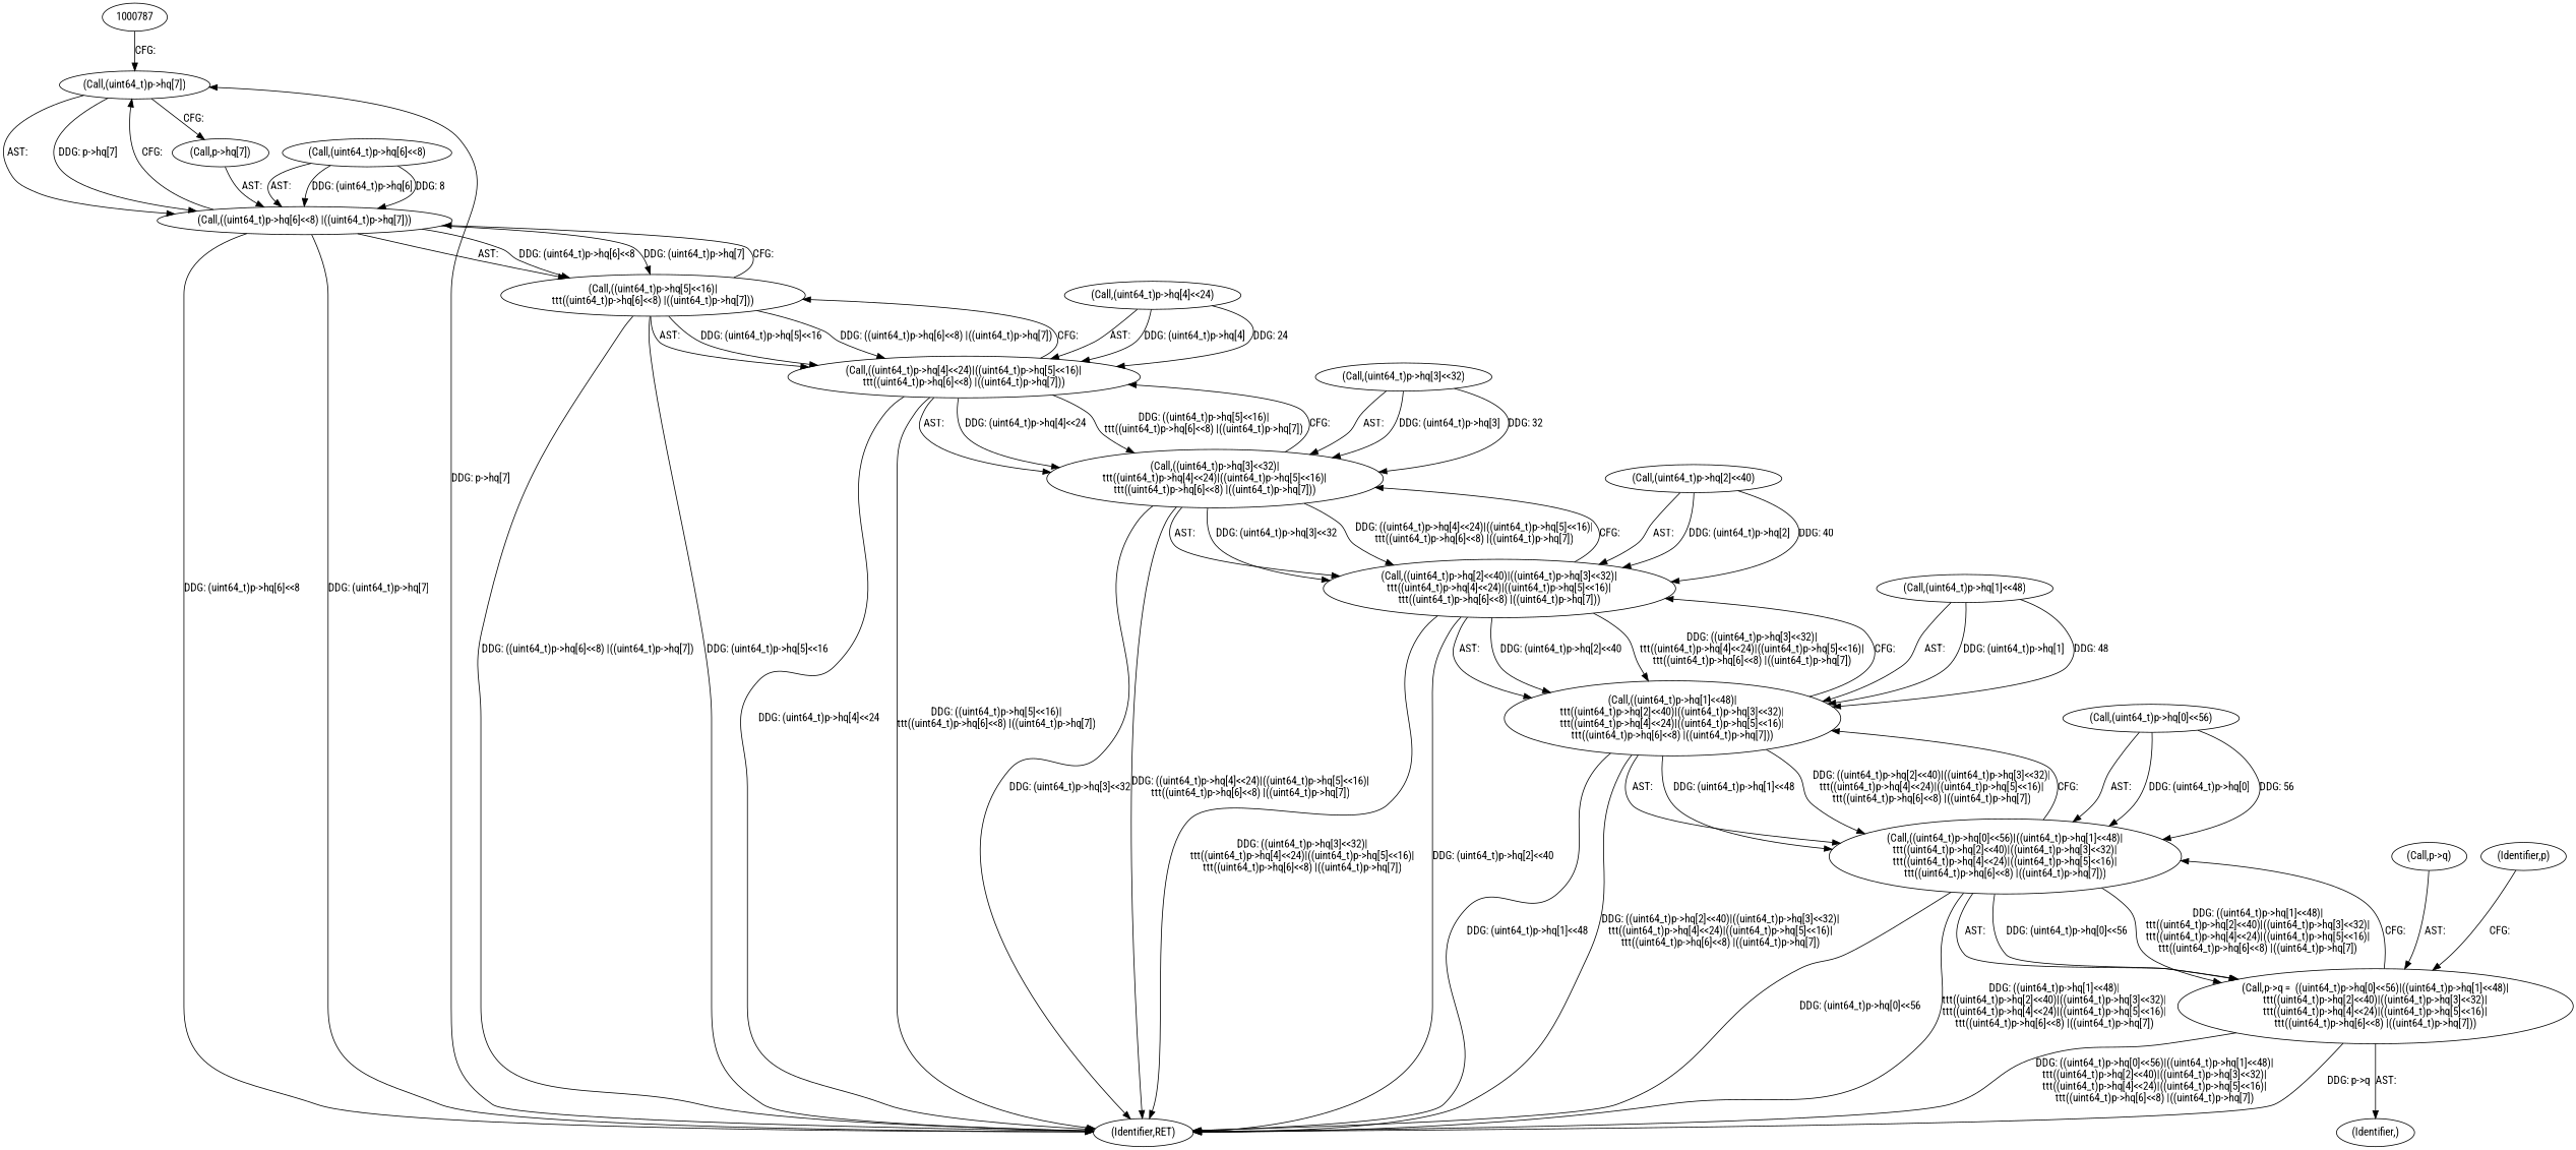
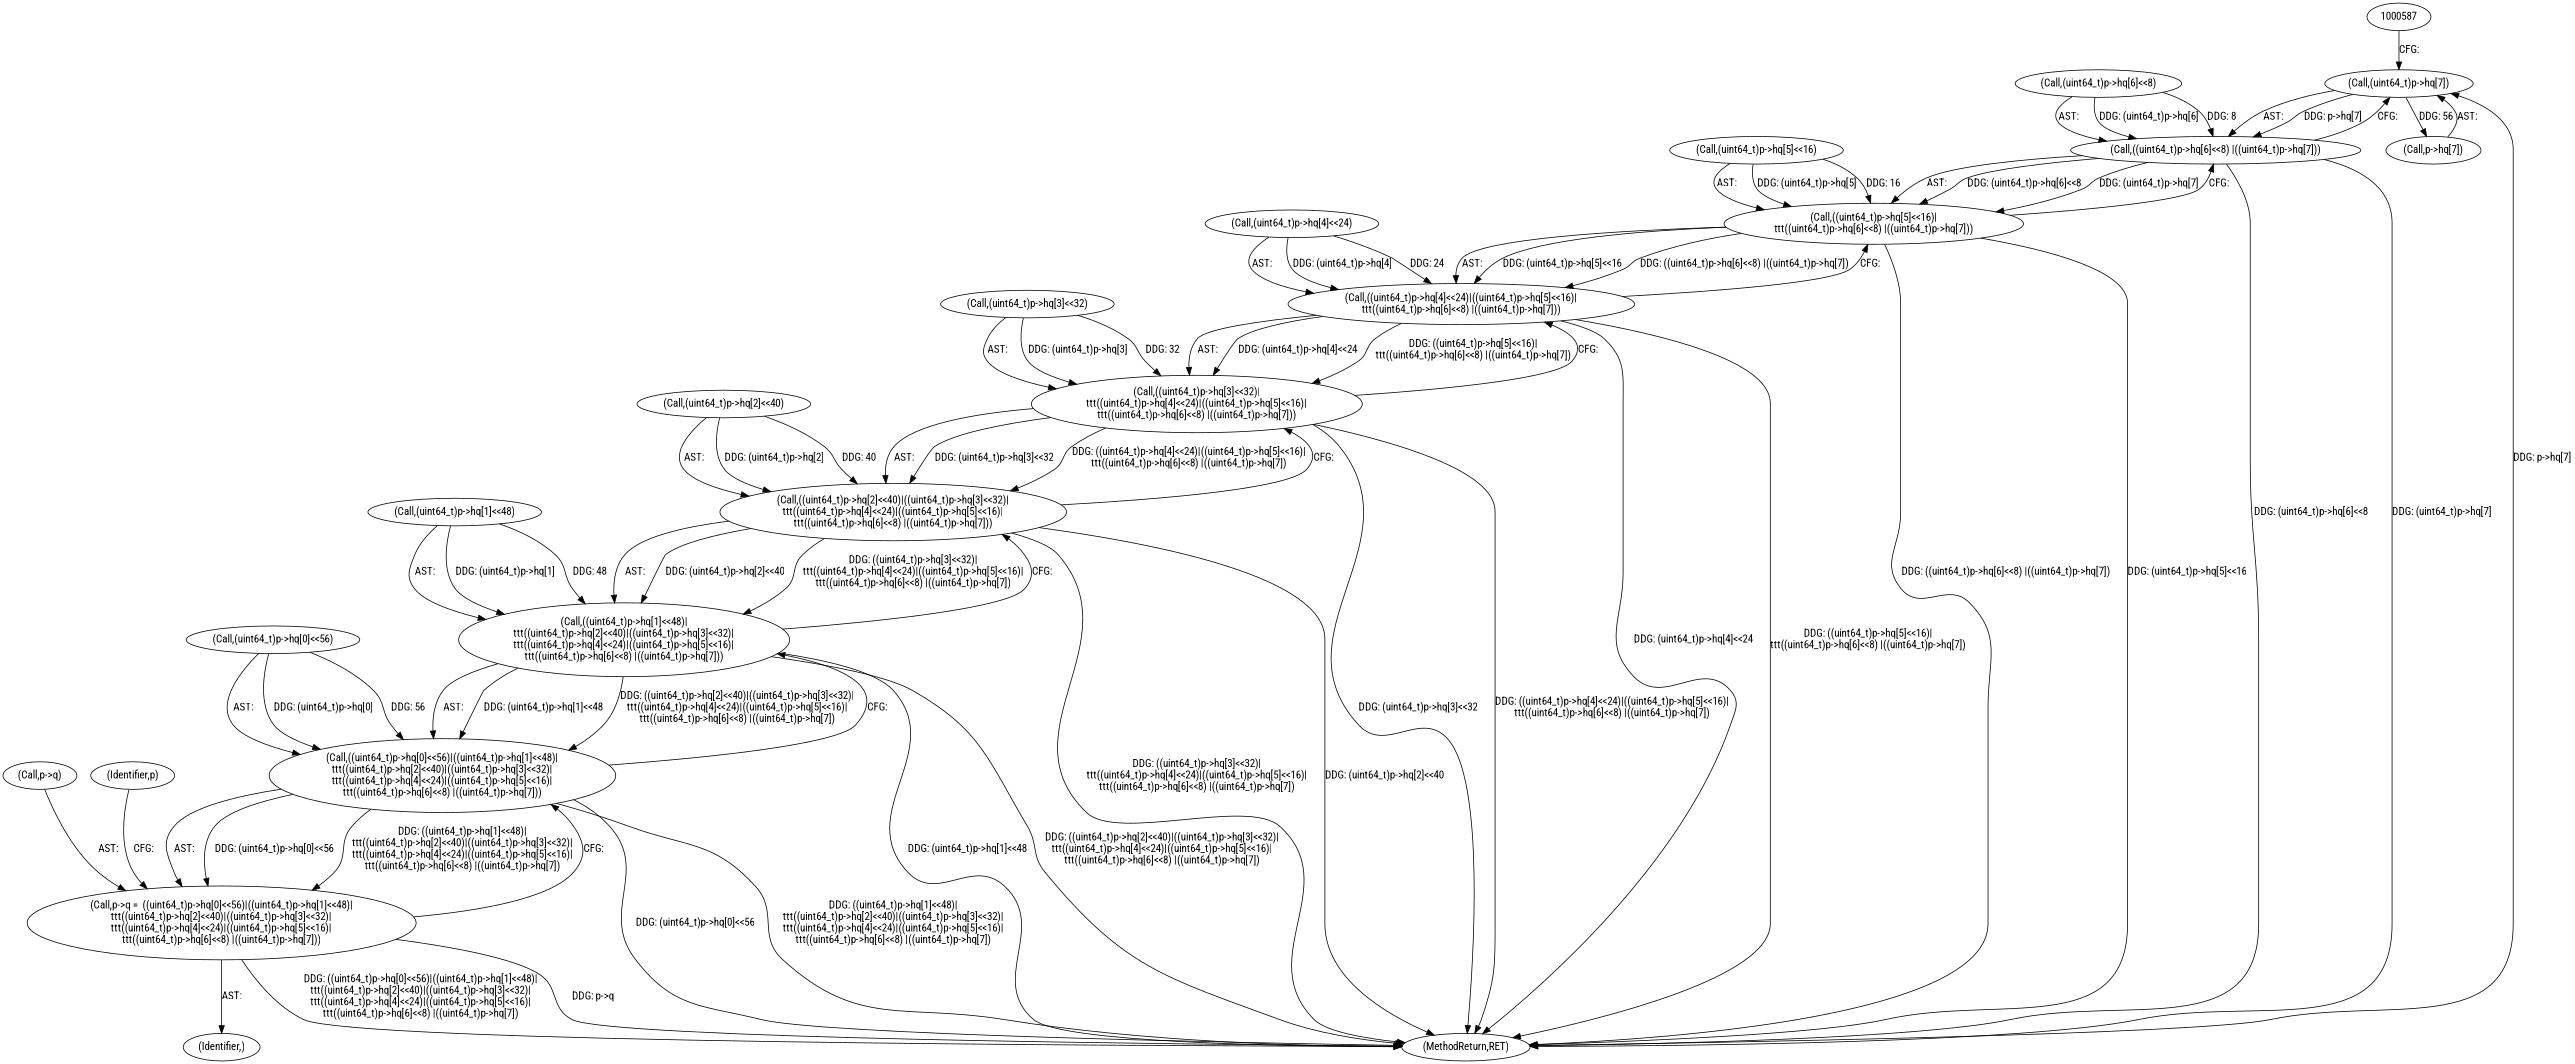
  digraph {
    fontname="Roboto Condensed"
    node [fontname="Roboto Condensed"]
    edge [fontname="Roboto Condensed"]
    n1 [label="(Call,(uint64_t)p->hq[7])"]
    n2 [label="(Call,((uint64_t)p->hq[6]<<8) |((uint64_t)p->hq[7]))"]
    n3 [label="(Call,p->hq[7])"]
-   n4 [label="(Identifier,RET)"]
+   n4 [label="(MethodReturn,RET)"]
    n5 [label="(Call,((uint64_t)p->hq[5]<<16)|\n\t\t\t((uint64_t)p->hq[6]<<8) |((uint64_t)p->hq[7]))"]
    n6 [label="(Call,((uint64_t)p->hq[4]<<24)|((uint64_t)p->hq[5]<<16)|\n\t\t\t((uint64_t)p->hq[6]<<8) |((uint64_t)p->hq[7]))"]
    n7 [label="(Call,((uint64_t)p->hq[3]<<32)|\n\t\t\t((uint64_t)p->hq[4]<<24)|((uint64_t)p->hq[5]<<16)|\n\t\t\t((uint64_t)p->hq[6]<<8) |((uint64_t)p->hq[7]))"]
    n8 [label="(Call,((uint64_t)p->hq[2]<<40)|((uint64_t)p->hq[3]<<32)|\n\t\t\t((uint64_t)p->hq[4]<<24)|((uint64_t)p->hq[5]<<16)|\n\t\t\t((uint64_t)p->hq[6]<<8) |((uint64_t)p->hq[7]))"]
    n9 [label="(Call,((uint64_t)p->hq[1]<<48)|\n\t\t\t((uint64_t)p->hq[2]<<40)|((uint64_t)p->hq[3]<<32)|\n\t\t\t((uint64_t)p->hq[4]<<24)|((uint64_t)p->hq[5]<<16)|\n\t\t\t((uint64_t)p->hq[6]<<8) |((uint64_t)p->hq[7]))"]
    n10 [label="(Call,((uint64_t)p->hq[0]<<56)|((uint64_t)p->hq[1]<<48)|\n\t\t\t((uint64_t)p->hq[2]<<40)|((uint64_t)p->hq[3]<<32)|\n\t\t\t((uint64_t)p->hq[4]<<24)|((uint64_t)p->hq[5]<<16)|\n\t\t\t((uint64_t)p->hq[6]<<8) |((uint64_t)p->hq[7]))"]
    n11 [label="(Call,p->q =  ((uint64_t)p->hq[0]<<56)|((uint64_t)p->hq[1]<<48)|\n\t\t\t((uint64_t)p->hq[2]<<40)|((uint64_t)p->hq[3]<<32)|\n\t\t\t((uint64_t)p->hq[4]<<24)|((uint64_t)p->hq[5]<<16)|\n\t\t\t((uint64_t)p->hq[6]<<8) |((uint64_t)p->hq[7]))"]
    n12 [label="(Identifier,)"]
    n13 [label="(Call,(uint64_t)p->hq[2]<<40)"]
    n14 [label="(Call,(uint64_t)p->hq[0]<<56)"]
    n15 [label="(Call,(uint64_t)p->hq[1]<<48)"]
    n16 [label="(Call,p->q)"]
    n17 [label="(Call,(uint64_t)p->hq[3]<<32)"]
+   n18 [label="(Call,(uint64_t)p->hq[5]<<16)"]
    n19 [label="(Call,(uint64_t)p->hq[6]<<8)"]
    n20 [label="(Call,(uint64_t)p->hq[4]<<24)"]
    n21 [label="(Identifier,p)"]
-   1000787
+   1000787 [label=1000587]
    n1 -> n2 [label="AST: "]
    n1 -> n2 [label="DDG: p->hq[7]"]
-   n1 -> n3 [label="CFG: "]
+   n1 -> n3 [label="DDG: 56"]
    n2 -> n1 [label="CFG: "]
    n2 -> n4 [label="DDG: (uint64_t)p->hq[6]<<8"]
    n2 -> n4 [label="DDG: (uint64_t)p->hq[7]"]
    n2 -> n5 [label="AST: "]
    n2 -> n5 [label="DDG: (uint64_t)p->hq[6]<<8"]
    n2 -> n5 [label="DDG: (uint64_t)p->hq[7]"]
-   n3 -> n2 [label="AST: "]
+   n3 -> n1 [label="AST: "]
    n4 -> n1 [label="DDG: p->hq[7]"]
    n5 -> n2 [label="CFG: "]
    n5 -> n4 [label="DDG: ((uint64_t)p->hq[6]<<8) |((uint64_t)p->hq[7])"]
    n5 -> n4 [label="DDG: (uint64_t)p->hq[5]<<16"]
    n5 -> n6 [label="AST: "]
    n5 -> n6 [label="DDG: (uint64_t)p->hq[5]<<16"]
    n5 -> n6 [label="DDG: ((uint64_t)p->hq[6]<<8) |((uint64_t)p->hq[7])"]
    n6 -> n4 [label="DDG: (uint64_t)p->hq[4]<<24"]
    n6 -> n4 [label="DDG: ((uint64_t)p->hq[5]<<16)|\n\t\t\t((uint64_t)p->hq[6]<<8) |((uint64_t)p->hq[7])"]
    n6 -> n5 [label="CFG: "]
    n6 -> n7 [label="AST: "]
    n6 -> n7 [label="DDG: (uint64_t)p->hq[4]<<24"]
    n6 -> n7 [label="DDG: ((uint64_t)p->hq[5]<<16)|\n\t\t\t((uint64_t)p->hq[6]<<8) |((uint64_t)p->hq[7])"]
    n7 -> n4 [label="DDG: (uint64_t)p->hq[3]<<32"]
    n7 -> n4 [label="DDG: ((uint64_t)p->hq[4]<<24)|((uint64_t)p->hq[5]<<16)|\n\t\t\t((uint64_t)p->hq[6]<<8) |((uint64_t)p->hq[7])"]
    n7 -> n6 [label="CFG: "]
    n7 -> n8 [label="AST: "]
    n7 -> n8 [label="DDG: (uint64_t)p->hq[3]<<32"]
    n7 -> n8 [label="DDG: ((uint64_t)p->hq[4]<<24)|((uint64_t)p->hq[5]<<16)|\n\t\t\t((uint64_t)p->hq[6]<<8) |((uint64_t)p->hq[7])"]
    n8 -> n4 [label="DDG: ((uint64_t)p->hq[3]<<32)|\n\t\t\t((uint64_t)p->hq[4]<<24)|((uint64_t)p->hq[5]<<16)|\n\t\t\t((uint64_t)p->hq[6]<<8) |((uint64_t)p->hq[7])"]
    n8 -> n4 [label="DDG: (uint64_t)p->hq[2]<<40"]
    n8 -> n7 [label="CFG: "]
    n8 -> n9 [label="AST: "]
    n8 -> n9 [label="DDG: (uint64_t)p->hq[2]<<40"]
    n8 -> n9 [label="DDG: ((uint64_t)p->hq[3]<<32)|\n\t\t\t((uint64_t)p->hq[4]<<24)|((uint64_t)p->hq[5]<<16)|\n\t\t\t((uint64_t)p->hq[6]<<8) |((uint64_t)p->hq[7])"]
    n9 -> n4 [label="DDG: (uint64_t)p->hq[1]<<48"]
    n9 -> n4 [label="DDG: ((uint64_t)p->hq[2]<<40)|((uint64_t)p->hq[3]<<32)|\n\t\t\t((uint64_t)p->hq[4]<<24)|((uint64_t)p->hq[5]<<16)|\n\t\t\t((uint64_t)p->hq[6]<<8) |((uint64_t)p->hq[7])"]
    n9 -> n8 [label="CFG: "]
    n9 -> n10 [label="AST: "]
    n9 -> n10 [label="DDG: (uint64_t)p->hq[1]<<48"]
    n9 -> n10 [label="DDG: ((uint64_t)p->hq[2]<<40)|((uint64_t)p->hq[3]<<32)|\n\t\t\t((uint64_t)p->hq[4]<<24)|((uint64_t)p->hq[5]<<16)|\n\t\t\t((uint64_t)p->hq[6]<<8) |((uint64_t)p->hq[7])"]
    n10 -> n4 [label="DDG: (uint64_t)p->hq[0]<<56"]
    n10 -> n4 [label="DDG: ((uint64_t)p->hq[1]<<48)|\n\t\t\t((uint64_t)p->hq[2]<<40)|((uint64_t)p->hq[3]<<32)|\n\t\t\t((uint64_t)p->hq[4]<<24)|((uint64_t)p->hq[5]<<16)|\n\t\t\t((uint64_t)p->hq[6]<<8) |((uint64_t)p->hq[7])"]
    n10 -> n9 [label="CFG: "]
    n10 -> n11 [label="AST: "]
    n10 -> n11 [label="DDG: (uint64_t)p->hq[0]<<56"]
    n10 -> n11 [label="DDG: ((uint64_t)p->hq[1]<<48)|\n\t\t\t((uint64_t)p->hq[2]<<40)|((uint64_t)p->hq[3]<<32)|\n\t\t\t((uint64_t)p->hq[4]<<24)|((uint64_t)p->hq[5]<<16)|\n\t\t\t((uint64_t)p->hq[6]<<8) |((uint64_t)p->hq[7])"]
    n11 -> n4 [label="DDG: ((uint64_t)p->hq[0]<<56)|((uint64_t)p->hq[1]<<48)|\n\t\t\t((uint64_t)p->hq[2]<<40)|((uint64_t)p->hq[3]<<32)|\n\t\t\t((uint64_t)p->hq[4]<<24)|((uint64_t)p->hq[5]<<16)|\n\t\t\t((uint64_t)p->hq[6]<<8) |((uint64_t)p->hq[7])"]
    n11 -> n4 [label="DDG: p->q"]
    n11 -> n10 [label="CFG: "]
    n11 -> n12 [label="AST: "]
    n13 -> n8 [label="AST: "]
    n13 -> n8 [label="DDG: (uint64_t)p->hq[2]"]
    n13 -> n8 [label="DDG: 40"]
    n14 -> n10 [label="AST: "]
    n14 -> n10 [label="DDG: (uint64_t)p->hq[0]"]
    n14 -> n10 [label="DDG: 56"]
    n15 -> n9 [label="AST: "]
    n15 -> n9 [label="DDG: (uint64_t)p->hq[1]"]
    n15 -> n9 [label="DDG: 48"]
    n16 -> n11 [label="AST: "]
    n17 -> n7 [label="AST: "]
    n17 -> n7 [label="DDG: (uint64_t)p->hq[3]"]
    n17 -> n7 [label="DDG: 32"]
+   n18 -> n5 [label="AST: "]
+   n18 -> n5 [label="DDG: (uint64_t)p->hq[5]"]
+   n18 -> n5 [label="DDG: 16"]
    n19 -> n2 [label="AST: "]
    n19 -> n2 [label="DDG: (uint64_t)p->hq[6]"]
    n19 -> n2 [label="DDG: 8"]
    n20 -> n6 [label="AST: "]
    n20 -> n6 [label="DDG: (uint64_t)p->hq[4]"]
    n20 -> n6 [label="DDG: 24"]
    n21 -> n11 [label="CFG: "]
    1000787 -> n1 [label="CFG: "]
  }
